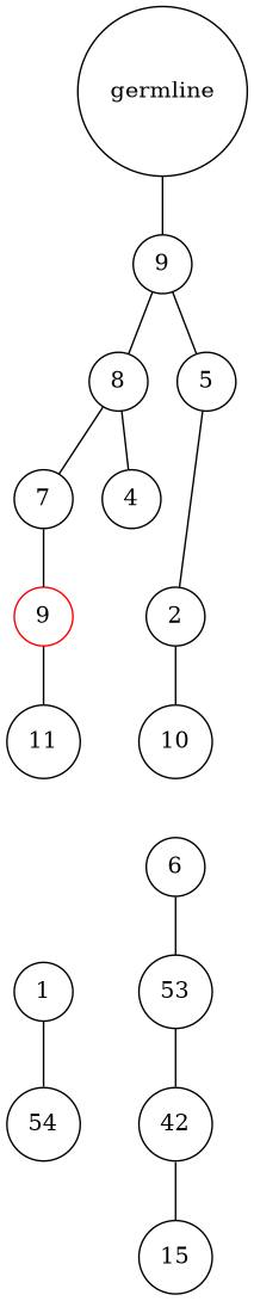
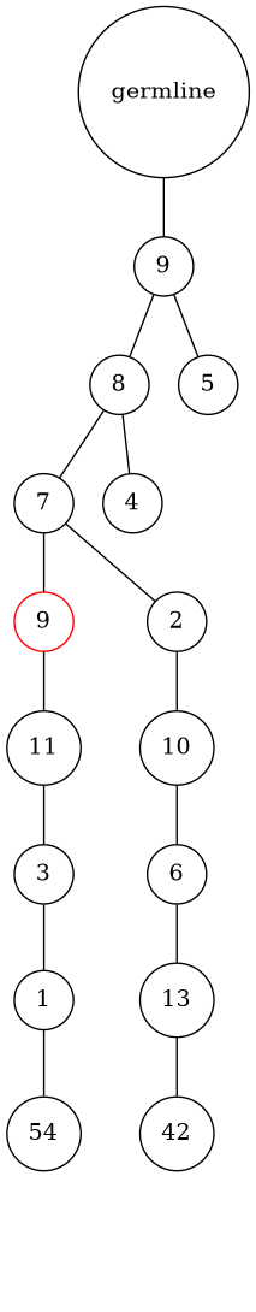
  graph {
    rankdir=UD
    splines=line
    node [shape=circle]
    n1 [label=germline]
    n2 [label=9]
    n3 [label=8]
    n4 [label=5]
    n5 [label=4]
    n6 [label=7]
    n7 [label=2]
    n8 [color=red label=9]
    n9 [label=11]
+   n10 [label=3]
    n11 [label=1]
    n12 [label=54]
    n13 [label=10]
    n14 [label=6]
-   n15 [label=53]
+   n15 [label=13]
    n16 [label=42]
-   n17 [label=15]
    n1 -- n2
    n2 -- n3
    n2 -- n4
    n3 -- n5
    n3 -- n6
-   n4 -- n7
+   n6 -- n7
    n6 -- n8
    n7 -- n13
    n8 -- n9
+   n9 -- n10
+   n10 -- n11
    n11 -- n12
+   n13 -- n14
    n14 -- n15
    n15 -- n16
-   n16 -- n17
  }
